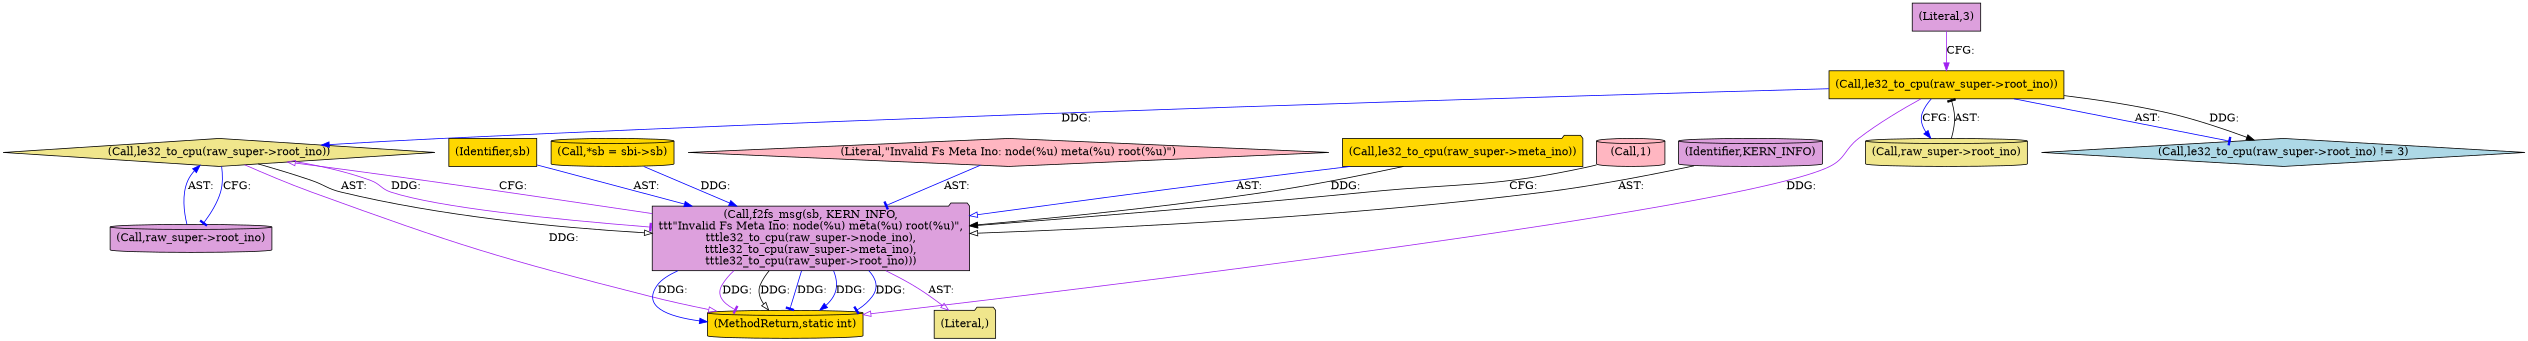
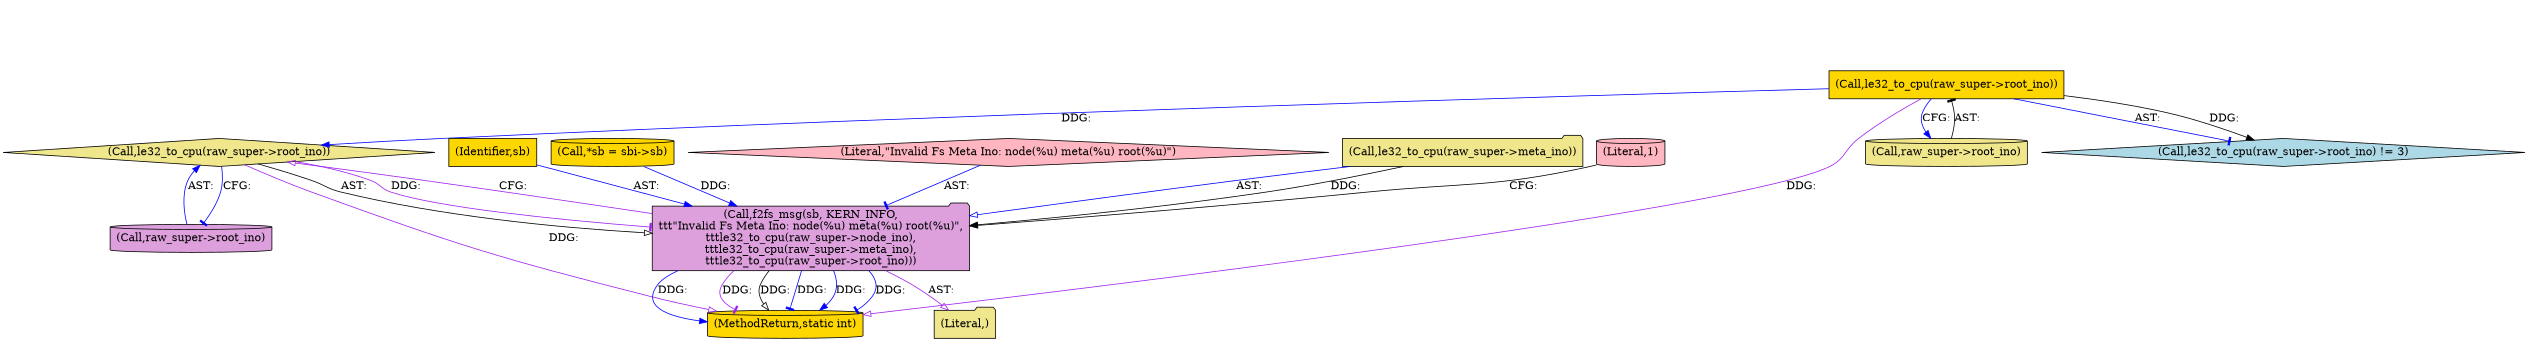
  digraph {
    node [fillcolor=gold shape=cylinder style=filled]
    edge [arrowhead=normal color=blue]
    n1 [fillcolor=khaki label="(Call,le32_to_cpu(raw_super->root_ino))" shape=diamond]
    n2 [fillcolor=plum label="(Call,f2fs_msg(sb, KERN_INFO,\n\t\t\t\"Invalid Fs Meta Ino: node(%u) meta(%u) root(%u)\",\n\t\t\tle32_to_cpu(raw_super->node_ino),\n\t\t\tle32_to_cpu(raw_super->meta_ino),\n\t\t\tle32_to_cpu(raw_super->root_ino)))" shape=folder]
    n3 [fillcolor=plum label="(Call,raw_super->root_ino)"]
    n4 [label="(MethodReturn,static int)"]
    n5 [fillcolor=khaki label="(Literal,)" shape=folder]
    n6 [label="(Call,le32_to_cpu(raw_super->root_ino))" shape=box]
    n7 [fillcolor=khaki label="(Call,raw_super->root_ino)"]
    n8 [fillcolor=lightblue label="(Call,le32_to_cpu(raw_super->root_ino) != 3)" shape=diamond]
    n9 [label="(Identifier,sb)" shape=box]
    n10 [label="(Call,*sb = sbi->sb)"]
    n11 [fillcolor=lightpink label="(Literal,\"Invalid Fs Meta Ino: node(%u) meta(%u) root(%u)\")" shape=diamond]
-   n12 [fillcolor=plum label="(Literal,3)" shape=box]
-   n13 [label="(Call,le32_to_cpu(raw_super->meta_ino))" shape=folder]
-   n14 [fillcolor=lightpink label="(Call,1)"]
-   n15 [fillcolor=plum label="(Identifier,KERN_INFO)"]
+   n13 [fillcolor=khaki label="(Call,le32_to_cpu(raw_super->meta_ino))" shape=folder]
+   n14 [fillcolor=lightpink label="(Literal,1)"]
    n1 -> n2 [arrowhead=onormal color=black label="AST: "]
    n1 -> n2 [arrowhead=tee color=purple label="DDG: "]
    n1 -> n3 [arrowhead=tee label="CFG: "]
    n1 -> n4 [arrowhead=onormal color=purple label="DDG: "]
    n2 -> n1 [arrowhead=onormal color=purple label="CFG: "]
    n2 -> n4 [arrowhead=onormal color=black label="DDG: "]
    n2 -> n4 [arrowhead=tee label="DDG: "]
    n2 -> n4 [label="DDG: "]
    n2 -> n4 [arrowhead=tee label="DDG: "]
    n2 -> n4 [label="DDG: "]
    n2 -> n4 [arrowhead=tee color=purple label="DDG: "]
    n2 -> n5 [arrowhead=onormal color=purple label="AST: "]
    n3 -> n1 [label="AST: "]
    n6 -> n1 [label="DDG: "]
    n6 -> n4 [arrowhead=onormal color=purple label="DDG: "]
    n6 -> n7 [label="CFG: "]
    n6 -> n8 [arrowhead=tee label="AST: "]
    n6 -> n8 [color=black label="DDG: "]
    n7 -> n6 [arrowhead=tee color=black label="AST: "]
    n9 -> n2 [label="AST: "]
    n10 -> n2 [label="DDG: "]
    n11 -> n2 [arrowhead=tee label="AST: "]
-   n12 -> n6 [color=purple label="CFG: "]
    n13 -> n2 [arrowhead=onormal label="AST: "]
    n13 -> n2 [color=black label="DDG: "]
    n14 -> n2 [color=black label="CFG: "]
-   n15 -> n2 [arrowhead=onormal color=black label="AST: "]
  }
